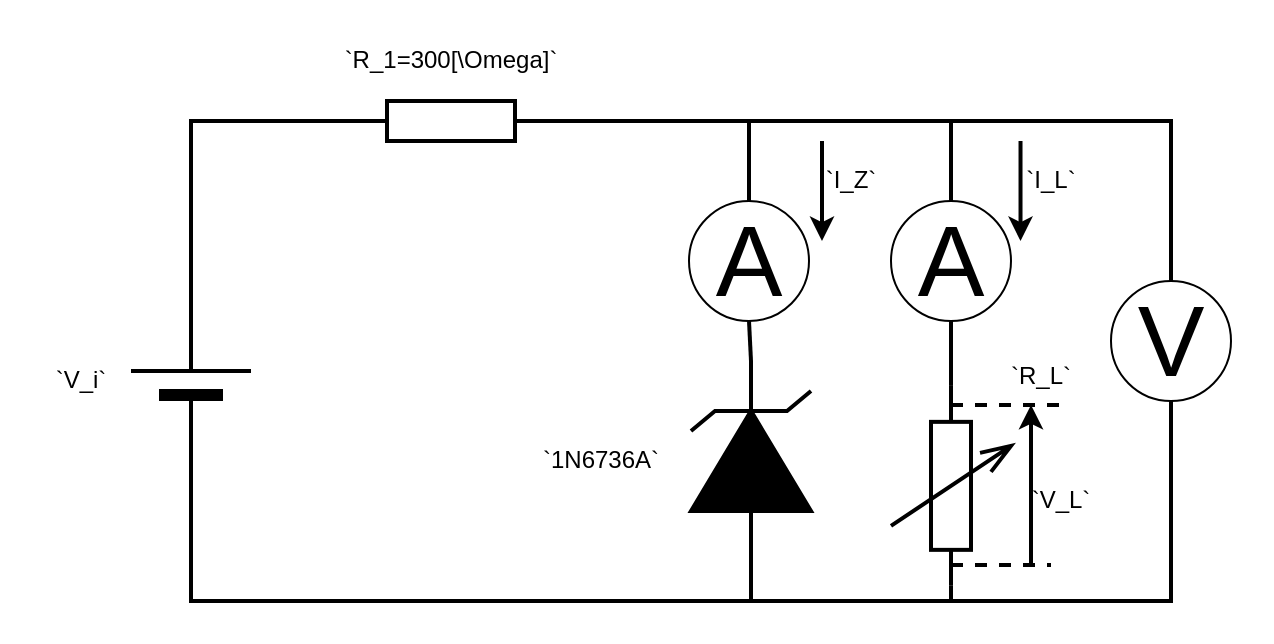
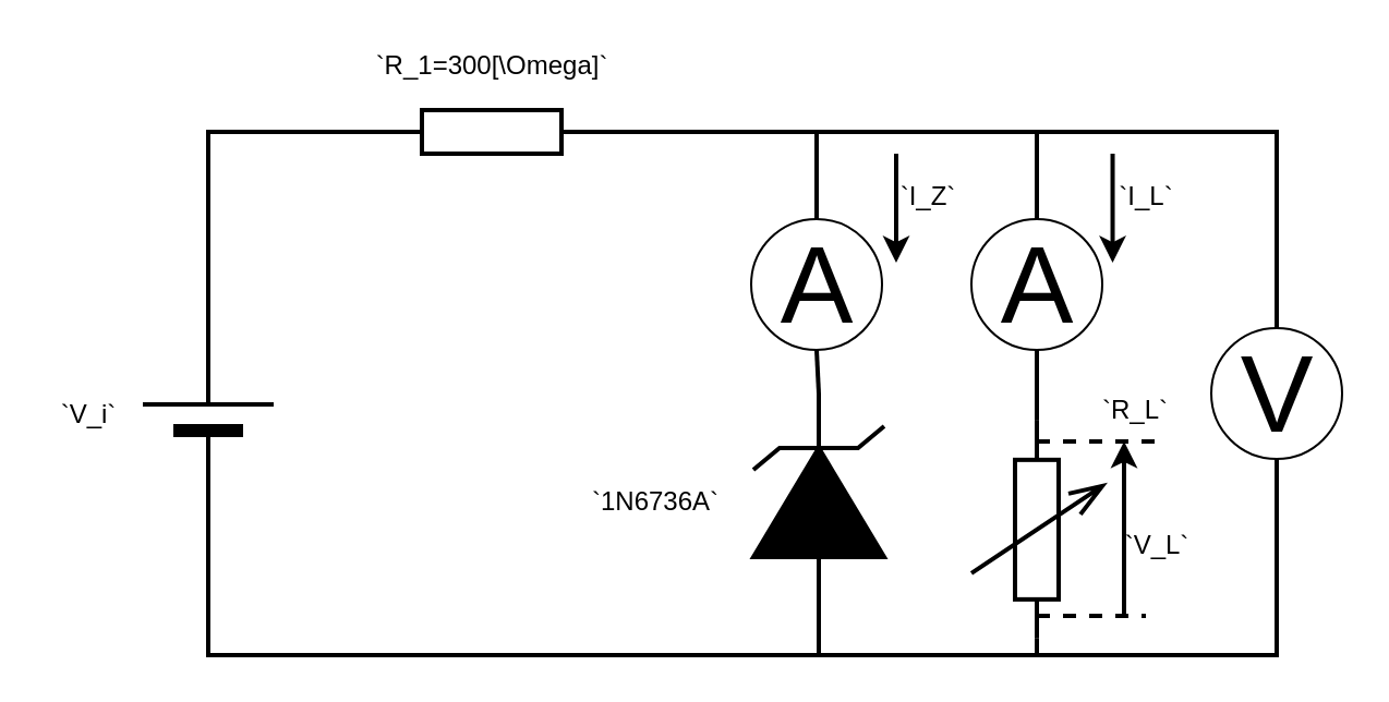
  <mxCell id="0" />
  <mxCell id="1" parent="0" />
  <mxCell id="2" value="A" style="verticalLabelPosition=middle;shadow=0;dashed=0;align=center;html=1;verticalAlign=middle;strokeWidth=1;shape=ellipse;aspect=fixed;fontSize=50;" parent="1" vertex="1"><mxGeometry x="344" y="100" width="60" height="60" as="geometry" /></mxCell>
  <mxCell id="3" value="" style="verticalLabelPosition=bottom;shadow=0;dashed=0;align=center;fillColor=#000000;html=1;verticalAlign=top;strokeWidth=2;shape=mxgraph.electrical.miscellaneous.monocell_battery;rotation=-90;" parent="1" vertex="1"><mxGeometry x="45" y="160" width="100" height="60" as="geometry" /></mxCell>
  <mxCell id="4" value="" style="endArrow=none;html=1;exitX=0;exitY=0.5;exitDx=0;exitDy=0;exitPerimeter=0;strokeWidth=2;rounded=0;" parent="1" source="3" edge="1"><mxGeometry width="50" height="50" relative="1" as="geometry"><mxPoint x="205" y="230" as="sourcePoint" /><mxPoint x="375" y="300" as="targetPoint" /><Array as="points"><mxPoint x="95" y="300" /></Array></mxGeometry></mxCell>
  <mxCell id="5" value="" style="pointerEvents=1;verticalLabelPosition=bottom;shadow=0;dashed=0;align=center;html=1;verticalAlign=top;shape=mxgraph.electrical.resistors.resistor_1;rotation=0;strokeWidth=2;" parent="1" vertex="1"><mxGeometry x="175" y="50" width="100" height="20" as="geometry" /></mxCell>
  <mxCell id="6" value="" style="endArrow=none;html=1;rounded=0;strokeWidth=2;exitX=1;exitY=0.5;exitDx=0;exitDy=0;exitPerimeter=0;entryX=0;entryY=0.5;entryDx=0;entryDy=0;entryPerimeter=0;" parent="1" source="3" target="5" edge="1"><mxGeometry width="50" height="50" relative="1" as="geometry"><mxPoint x="305" y="180" as="sourcePoint" /><mxPoint x="135" y="60" as="targetPoint" /><Array as="points"><mxPoint x="95" y="60" /></Array></mxGeometry></mxCell>
  <mxCell id="7" value="" style="endArrow=none;html=1;rounded=0;strokeWidth=2;entryX=0;entryY=0.5;entryDx=0;entryDy=0;exitX=0;exitY=0.5;exitDx=0;exitDy=0;exitPerimeter=0;entryPerimeter=0;" parent="1" source="23" target="25" edge="1"><mxGeometry width="50" height="50" relative="1" as="geometry"><mxPoint x="374" y="197" as="sourcePoint" /><mxPoint x="465" y="234.58" as="targetPoint" /><Array as="points"><mxPoint x="375" y="300" /><mxPoint x="475" y="300" /></Array></mxGeometry></mxCell>
  <mxCell id="8" value="" style="endArrow=none;html=1;rounded=0;strokeWidth=2;entryX=0.5;entryY=0;entryDx=0;entryDy=0;exitX=1;exitY=0.5;exitDx=0;exitDy=0;exitPerimeter=0;" parent="1" source="5" target="2" edge="1"><mxGeometry width="50" height="50" relative="1" as="geometry"><mxPoint x="335" y="60" as="sourcePoint" /><mxPoint x="495" y="60" as="targetPoint" /><Array as="points"><mxPoint x="374" y="60" /></Array></mxGeometry></mxCell>
  <mxCell id="9" value="" style="endArrow=none;html=1;rounded=0;strokeWidth=2;entryX=0.5;entryY=0;entryDx=0;entryDy=0;" parent="1" target="26" edge="1"><mxGeometry width="50" height="50" relative="1" as="geometry"><mxPoint x="375" y="60" as="sourcePoint" /><mxPoint x="465" y="90" as="targetPoint" /><Array as="points"><mxPoint x="475" y="60" /></Array></mxGeometry></mxCell>
  <mxCell id="10" value="`R_1=300[\Omega]`" style="text;html=1;align=center;verticalAlign=middle;resizable=0;points=[];autosize=1;strokeColor=none;fillColor=none;" parent="1" vertex="1"><mxGeometry x="165" y="20" width="120" height="20" as="geometry" /></mxCell>
  <mxCell id="11" value="`I_Z`" style="text;html=1;align=center;verticalAlign=middle;resizable=0;points=[];autosize=1;strokeColor=none;fillColor=none;" parent="1" vertex="1"><mxGeometry x="405" y="80" width="40" height="20" as="geometry" /></mxCell>
  <mxCell id="12" value="`V_L`" style="text;html=1;align=center;verticalAlign=middle;resizable=0;points=[];autosize=1;strokeColor=none;fillColor=none;" parent="1" vertex="1"><mxGeometry x="505" y="240" width="50" height="20" as="geometry" /></mxCell>
  <mxCell id="13" value="" style="endArrow=classic;html=1;rounded=0;strokeWidth=2;" parent="1" edge="1"><mxGeometry width="50" height="50" relative="1" as="geometry"><mxPoint x="410.5" y="70" as="sourcePoint" /><mxPoint x="410.5" y="120" as="targetPoint" /></mxGeometry></mxCell>
  <mxCell id="14" value="" style="endArrow=classic;html=1;rounded=0;strokeWidth=2;" parent="1" edge="1"><mxGeometry width="50" height="50" relative="1" as="geometry"><mxPoint x="515" y="281.95" as="sourcePoint" /><mxPoint x="515" y="201.95" as="targetPoint" /></mxGeometry></mxCell>
  <mxCell id="15" value="`V_i`" style="text;html=1;align=center;verticalAlign=middle;resizable=0;points=[];autosize=1;strokeColor=none;fillColor=none;" parent="1" vertex="1"><mxGeometry x="20" y="180" width="40" height="20" as="geometry" /></mxCell>
- <mxCell id="16" value="V" style="verticalLabelPosition=middle;shadow=0;dashed=0;align=center;html=1;verticalAlign=middle;strokeWidth=1;shape=ellipse;aspect=fixed;fontSize=50;" parent="1" vertex="1"><mxGeometry x="555" y="140" width="60" height="60" as="geometry" /></mxCell>
+ <mxCell id="16" value="V" style="verticalLabelPosition=middle;shadow=0;dashed=0;align=center;html=1;verticalAlign=middle;strokeWidth=1;shape=ellipse;aspect=fixed;fontSize=50;" parent="1" vertex="1"><mxGeometry x="555" y="150" width="60" height="60" as="geometry" /></mxCell>
  <mxCell id="17" value="" style="endArrow=none;html=1;rounded=0;strokeWidth=2;entryX=0.5;entryY=0;entryDx=0;entryDy=0;" parent="1" target="16" edge="1"><mxGeometry width="50" height="50" relative="1" as="geometry"><mxPoint x="475" y="60" as="sourcePoint" /><mxPoint x="585" y="190" as="targetPoint" /><Array as="points"><mxPoint x="585" y="60" /></Array></mxGeometry></mxCell>
  <mxCell id="18" value="" style="endArrow=none;html=1;rounded=0;strokeWidth=2;entryX=0.5;entryY=1;entryDx=0;entryDy=0;" parent="1" target="16" edge="1"><mxGeometry width="50" height="50" relative="1" as="geometry"><mxPoint x="475" y="300" as="sourcePoint" /><mxPoint x="605" y="160" as="targetPoint" /><Array as="points"><mxPoint x="585" y="300" /></Array></mxGeometry></mxCell>
  <mxCell id="19" value="`R_L`" style="text;html=1;align=center;verticalAlign=middle;resizable=0;points=[];autosize=1;strokeColor=none;fillColor=none;" parent="1" vertex="1"><mxGeometry x="494.5" y="177.66" width="50" height="20" as="geometry" /></mxCell>
  <mxCell id="20" value="" style="endArrow=none;dashed=1;html=1;rounded=0;strokeWidth=2;" parent="1" edge="1"><mxGeometry width="50" height="50" relative="1" as="geometry"><mxPoint x="475" y="201.95" as="sourcePoint" /><mxPoint x="535" y="201.95" as="targetPoint" /></mxGeometry></mxCell>
  <mxCell id="21" value="" style="endArrow=none;dashed=1;html=1;rounded=0;strokeWidth=2;" parent="1" edge="1"><mxGeometry width="50" height="50" relative="1" as="geometry"><mxPoint x="475" y="281.95" as="sourcePoint" /><mxPoint x="525" y="281.95" as="targetPoint" /></mxGeometry></mxCell>
  <mxCell id="22" style="edgeStyle=orthogonalEdgeStyle;rounded=0;orthogonalLoop=1;jettySize=auto;html=1;exitX=1;exitY=0.5;exitDx=0;exitDy=0;exitPerimeter=0;entryX=0.5;entryY=1;entryDx=0;entryDy=0;endArrow=none;endFill=0;strokeWidth=2;" parent="1" source="23" target="2" edge="1"><mxGeometry relative="1" as="geometry"><Array as="points"><mxPoint x="375" y="160" /></Array></mxGeometry></mxCell>
  <mxCell id="23" value="" style="pointerEvents=1;fillColor=strokeColor;verticalLabelPosition=bottom;shadow=0;dashed=0;align=center;html=1;verticalAlign=top;shape=mxgraph.electrical.diodes.zener_diode_3;rotation=-90;strokeWidth=2;" parent="1" vertex="1"><mxGeometry x="325" y="200" width="100" height="60" as="geometry" /></mxCell>
  <mxCell id="24" value="`1N6736A`" style="text;html=1;align=center;verticalAlign=middle;resizable=0;points=[];autosize=1;strokeColor=none;fillColor=none;" parent="1" vertex="1"><mxGeometry x="265" y="220" width="70" height="20" as="geometry" /></mxCell>
  <mxCell id="25" value="" style="pointerEvents=1;verticalLabelPosition=bottom;shadow=0;dashed=0;align=center;html=1;verticalAlign=top;shape=mxgraph.electrical.resistors.variable_resistor_1;strokeWidth=2;rotation=-90;flipV=1;" parent="1" vertex="1"><mxGeometry x="425" y="212.43" width="100" height="60" as="geometry" /></mxCell>
  <mxCell id="26" value="A" style="verticalLabelPosition=middle;shadow=0;dashed=0;align=center;html=1;verticalAlign=middle;strokeWidth=1;shape=ellipse;aspect=fixed;fontSize=50;" parent="1" vertex="1"><mxGeometry x="445" y="100" width="60" height="60" as="geometry" /></mxCell>
  <mxCell id="27" style="edgeStyle=orthogonalEdgeStyle;rounded=0;orthogonalLoop=1;jettySize=auto;html=1;exitX=1;exitY=0.5;exitDx=0;exitDy=0;exitPerimeter=0;entryX=0.5;entryY=1;entryDx=0;entryDy=0;endArrow=none;endFill=0;strokeWidth=2;" parent="1" source="25" target="26" edge="1"><mxGeometry relative="1" as="geometry"><Array as="points"><mxPoint x="475" y="180" /><mxPoint x="475" y="180" /></Array><mxPoint x="475.5" y="190" as="sourcePoint" /><mxPoint x="474.5" y="170" as="targetPoint" /></mxGeometry></mxCell>
  <mxCell id="28" value="`I_L`" style="text;html=1;align=center;verticalAlign=middle;resizable=0;points=[];autosize=1;strokeColor=none;fillColor=none;" parent="1" vertex="1"><mxGeometry x="505" y="80" width="40" height="20" as="geometry" /></mxCell>
  <mxCell id="29" value="" style="endArrow=classic;html=1;rounded=0;strokeWidth=2;" parent="1" edge="1"><mxGeometry width="50" height="50" relative="1" as="geometry"><mxPoint x="509.76" y="70" as="sourcePoint" /><mxPoint x="509.76" y="120" as="targetPoint" /></mxGeometry></mxCell>
